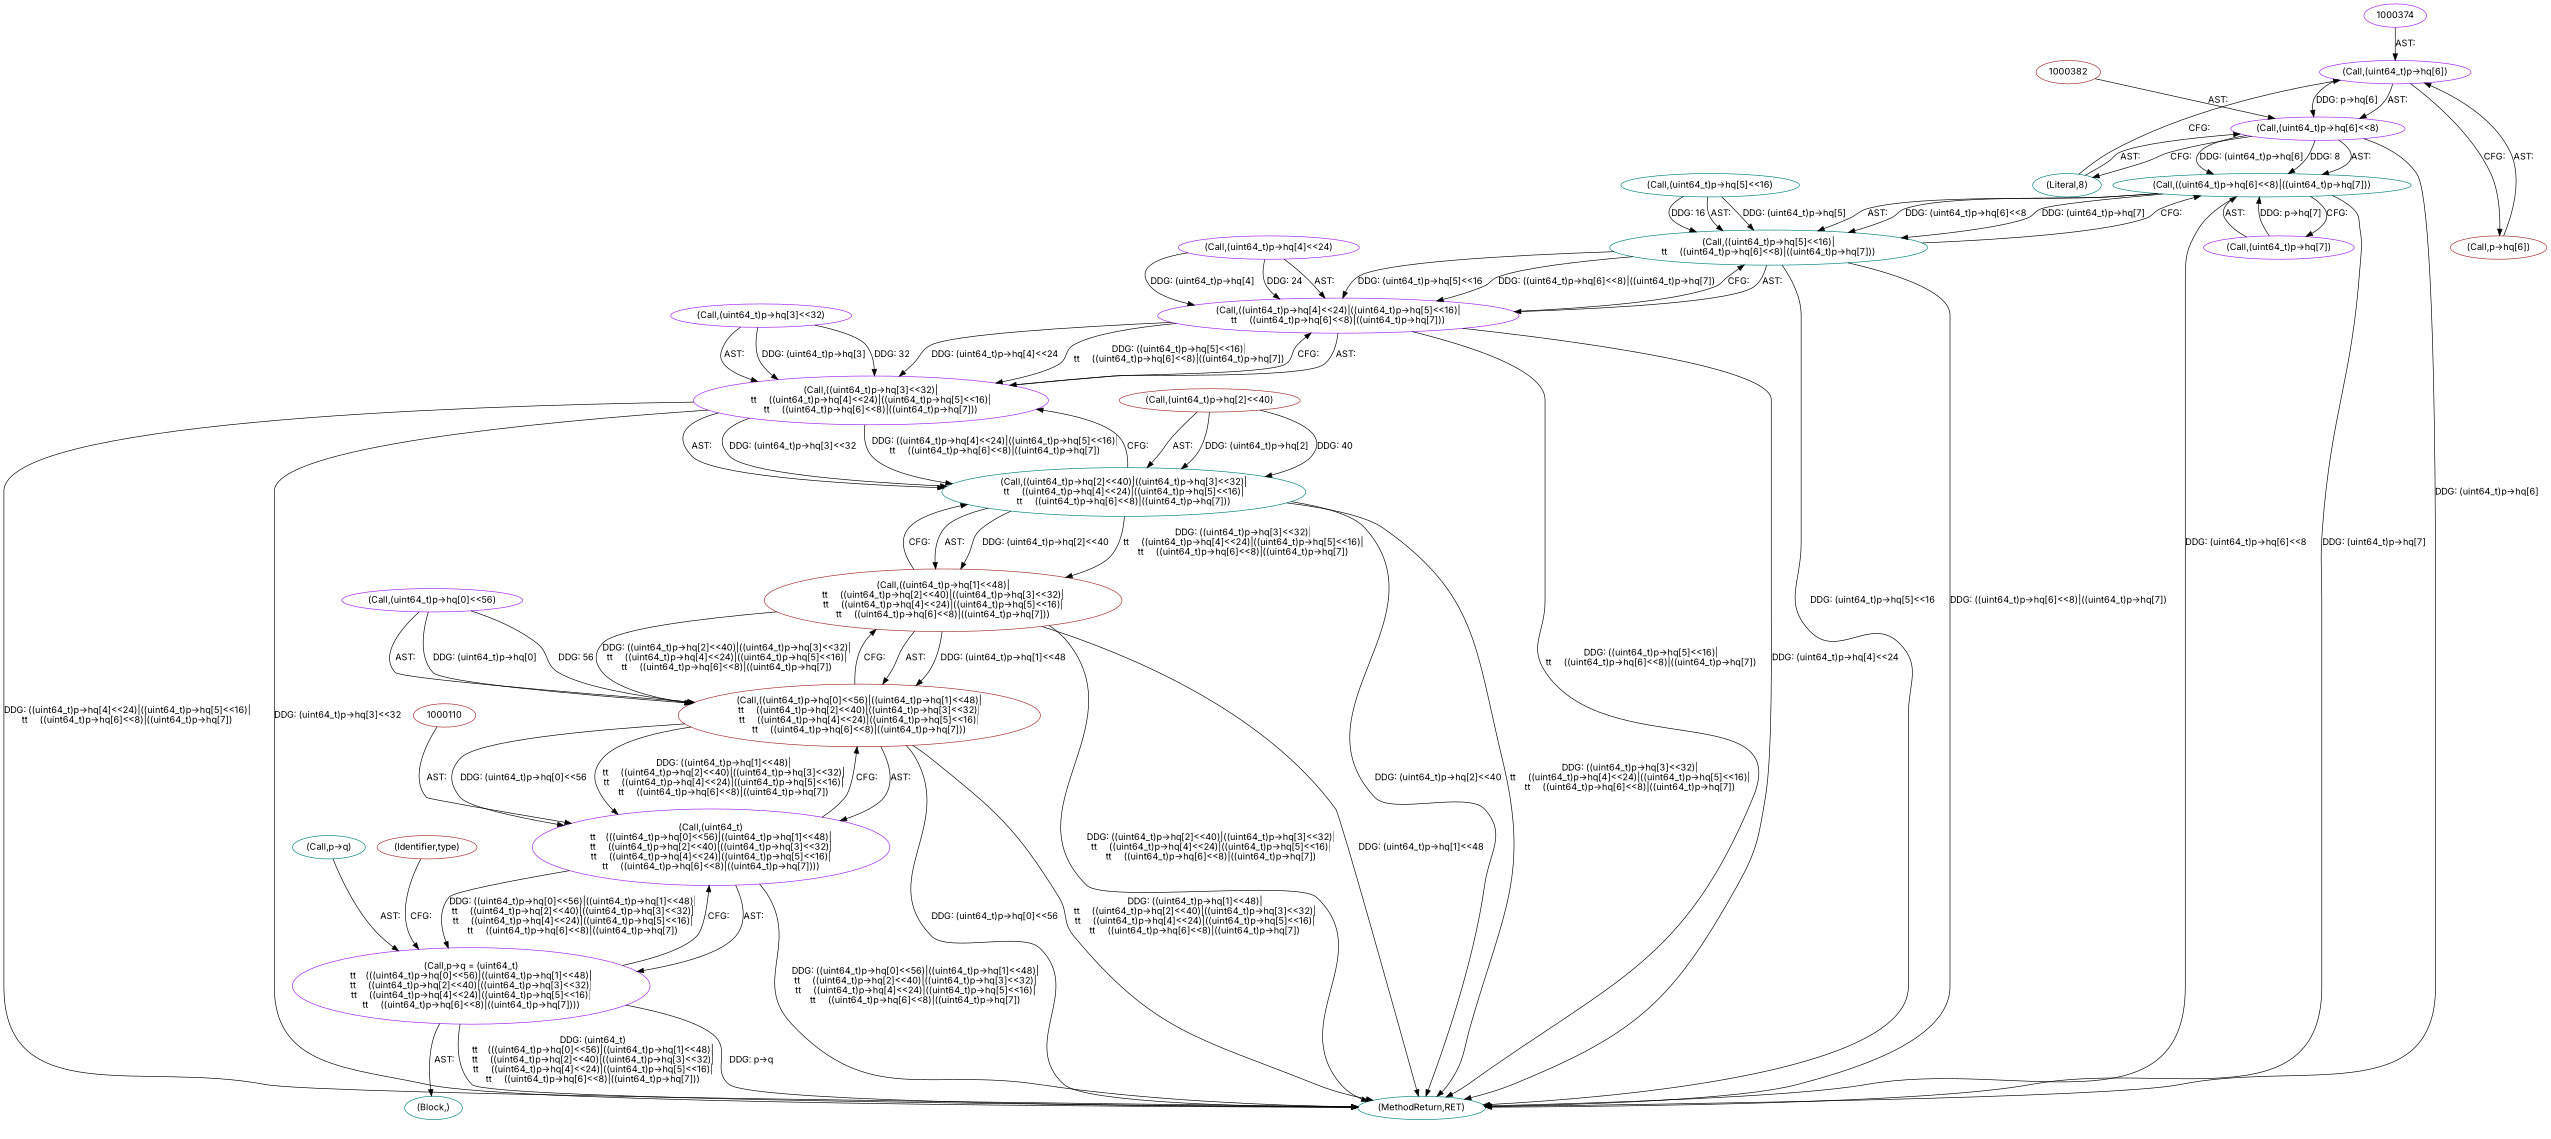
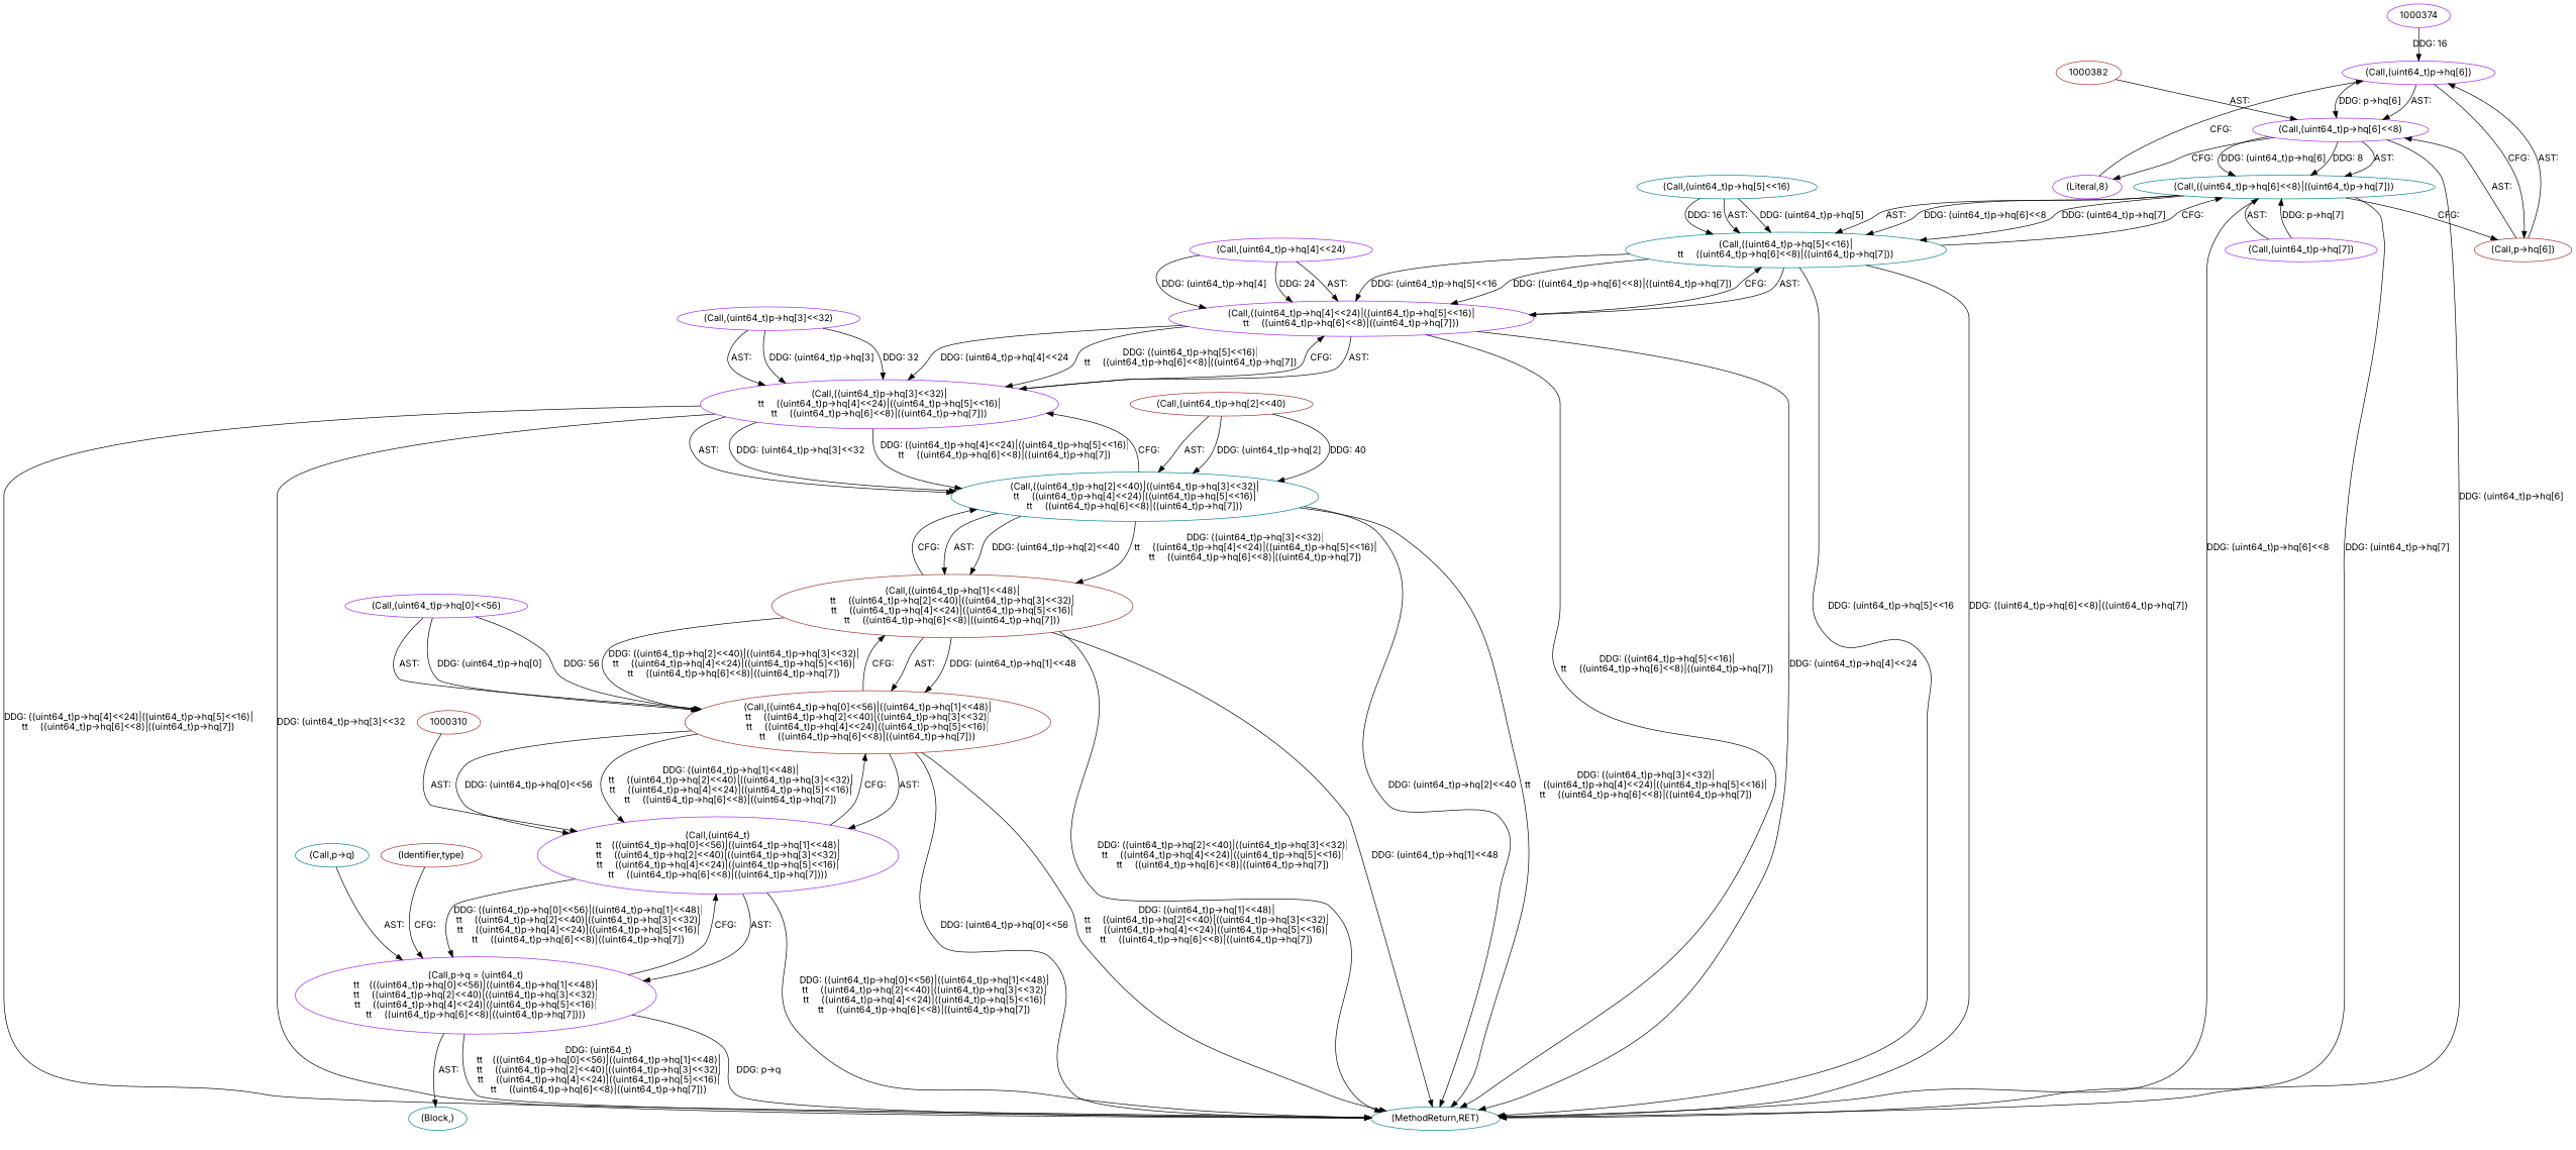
  digraph {
    fontname=Inter
    node [color=purple fontname=Inter]
    edge [fontname=Inter]
    n1 [label="(Call,(uint64_t)p->hq[6])"]
    n2 [label="(Call,(uint64_t)p->hq[6]<<8)"]
    n3 [color=brown label="(Call,p->hq[6])"]
    n4 [color=teal label="(MethodReturn,RET)"]
    n5 [color=teal label="(Call,((uint64_t)p->hq[6]<<8)|((uint64_t)p->hq[7]))"]
-   n6 [color=teal label="(Literal,8)"]
+   n6 [label="(Literal,8)"]
    n7 [color=teal label="(Call,((uint64_t)p->hq[5]<<16)|\n\t\t     ((uint64_t)p->hq[6]<<8)|((uint64_t)p->hq[7]))"]
    n8 [label="(Call,(uint64_t)p->hq[7])"]
    n9 [label="(Call,((uint64_t)p->hq[4]<<24)|((uint64_t)p->hq[5]<<16)|\n\t\t     ((uint64_t)p->hq[6]<<8)|((uint64_t)p->hq[7]))"]
    n10 [label="(Call,((uint64_t)p->hq[3]<<32)|\n\t\t     ((uint64_t)p->hq[4]<<24)|((uint64_t)p->hq[5]<<16)|\n\t\t     ((uint64_t)p->hq[6]<<8)|((uint64_t)p->hq[7]))"]
    n11 [color=teal label="(Call,((uint64_t)p->hq[2]<<40)|((uint64_t)p->hq[3]<<32)|\n\t\t     ((uint64_t)p->hq[4]<<24)|((uint64_t)p->hq[5]<<16)|\n\t\t     ((uint64_t)p->hq[6]<<8)|((uint64_t)p->hq[7]))"]
    n12 [color=brown label="(Call,((uint64_t)p->hq[1]<<48)|\n\t\t     ((uint64_t)p->hq[2]<<40)|((uint64_t)p->hq[3]<<32)|\n\t\t     ((uint64_t)p->hq[4]<<24)|((uint64_t)p->hq[5]<<16)|\n\t\t     ((uint64_t)p->hq[6]<<8)|((uint64_t)p->hq[7]))"]
    n13 [color=brown label="(Call,((uint64_t)p->hq[0]<<56)|((uint64_t)p->hq[1]<<48)|\n\t\t     ((uint64_t)p->hq[2]<<40)|((uint64_t)p->hq[3]<<32)|\n\t\t     ((uint64_t)p->hq[4]<<24)|((uint64_t)p->hq[5]<<16)|\n\t\t     ((uint64_t)p->hq[6]<<8)|((uint64_t)p->hq[7]))"]
    n14 [label="(Call,(uint64_t)\n\t\t    (((uint64_t)p->hq[0]<<56)|((uint64_t)p->hq[1]<<48)|\n\t\t     ((uint64_t)p->hq[2]<<40)|((uint64_t)p->hq[3]<<32)|\n\t\t     ((uint64_t)p->hq[4]<<24)|((uint64_t)p->hq[5]<<16)|\n\t\t     ((uint64_t)p->hq[6]<<8)|((uint64_t)p->hq[7])))"]
    n15 [label="(Call,p->q = (uint64_t)\n\t\t    (((uint64_t)p->hq[0]<<56)|((uint64_t)p->hq[1]<<48)|\n\t\t     ((uint64_t)p->hq[2]<<40)|((uint64_t)p->hq[3]<<32)|\n\t\t     ((uint64_t)p->hq[4]<<24)|((uint64_t)p->hq[5]<<16)|\n\t\t     ((uint64_t)p->hq[6]<<8)|((uint64_t)p->hq[7])))"]
    n16 [color=teal label="(Block,)"]
    n17 [label="(Call,(uint64_t)p->hq[4]<<24)"]
    n18 [color=brown label="(Identifier,type)"]
    n19 [label="(Call,(uint64_t)p->hq[0]<<56)"]
    n20 [color=brown label="(Call,(uint64_t)p->hq[2]<<40)"]
    n21 [color=teal label="(Call,p->q)"]
    n22 [color=teal label="(Call,(uint64_t)p->hq[5]<<16)"]
    n23 [label="(Call,(uint64_t)p->hq[3]<<32)"]
    1000374
    1000382 [color=brown]
-   1000310 [color=brown label=1000110]
+   1000310 [color=brown]
    n1 -> n2 [label="AST: "]
    n1 -> n2 [label="DDG: p->hq[6]"]
    n1 -> n3 [label="CFG: "]
    n2 -> n4 [label="DDG: (uint64_t)p->hq[6]"]
    n2 -> n5 [label="AST: "]
    n2 -> n5 [label="DDG: (uint64_t)p->hq[6]"]
    n2 -> n5 [label="DDG: 8"]
    n2 -> n6 [label="CFG: "]
    n3 -> n1 [label="AST: "]
    n5 -> n4 [label="DDG: (uint64_t)p->hq[6]<<8"]
    n5 -> n4 [label="DDG: (uint64_t)p->hq[7]"]
    n5 -> n7 [label="AST: "]
    n5 -> n7 [label="DDG: (uint64_t)p->hq[6]<<8"]
    n5 -> n7 [label="DDG: (uint64_t)p->hq[7]"]
-   n5 -> n8 [label="CFG: "]
+   n5 -> n3 [label="CFG: "]
    n6 -> n1 [label="CFG: "]
-   n6 -> n2 [label="AST: "]
+   n3 -> n2 [label="AST: "]
    n7 -> n4 [label="DDG: (uint64_t)p->hq[5]<<16"]
    n7 -> n4 [label="DDG: ((uint64_t)p->hq[6]<<8)|((uint64_t)p->hq[7])"]
    n7 -> n5 [label="CFG: "]
    n7 -> n9 [label="AST: "]
    n7 -> n9 [label="DDG: (uint64_t)p->hq[5]<<16"]
    n7 -> n9 [label="DDG: ((uint64_t)p->hq[6]<<8)|((uint64_t)p->hq[7])"]
    n8 -> n5 [label="AST: "]
    n8 -> n5 [label="DDG: p->hq[7]"]
    n9 -> n4 [label="DDG: ((uint64_t)p->hq[5]<<16)|\n\t\t     ((uint64_t)p->hq[6]<<8)|((uint64_t)p->hq[7])"]
    n9 -> n4 [label="DDG: (uint64_t)p->hq[4]<<24"]
    n9 -> n7 [label="CFG: "]
    n9 -> n10 [label="AST: "]
    n9 -> n10 [label="DDG: (uint64_t)p->hq[4]<<24"]
    n9 -> n10 [label="DDG: ((uint64_t)p->hq[5]<<16)|\n\t\t     ((uint64_t)p->hq[6]<<8)|((uint64_t)p->hq[7])"]
    n10 -> n4 [label="DDG: ((uint64_t)p->hq[4]<<24)|((uint64_t)p->hq[5]<<16)|\n\t\t     ((uint64_t)p->hq[6]<<8)|((uint64_t)p->hq[7])"]
    n10 -> n4 [label="DDG: (uint64_t)p->hq[3]<<32"]
    n10 -> n9 [label="CFG: "]
    n10 -> n11 [label="AST: "]
    n10 -> n11 [label="DDG: (uint64_t)p->hq[3]<<32"]
    n10 -> n11 [label="DDG: ((uint64_t)p->hq[4]<<24)|((uint64_t)p->hq[5]<<16)|\n\t\t     ((uint64_t)p->hq[6]<<8)|((uint64_t)p->hq[7])"]
    n11 -> n4 [label="DDG: (uint64_t)p->hq[2]<<40"]
    n11 -> n4 [label="DDG: ((uint64_t)p->hq[3]<<32)|\n\t\t     ((uint64_t)p->hq[4]<<24)|((uint64_t)p->hq[5]<<16)|\n\t\t     ((uint64_t)p->hq[6]<<8)|((uint64_t)p->hq[7])"]
    n11 -> n10 [label="CFG: "]
    n11 -> n12 [label="AST: "]
    n11 -> n12 [label="DDG: (uint64_t)p->hq[2]<<40"]
    n11 -> n12 [label="DDG: ((uint64_t)p->hq[3]<<32)|\n\t\t     ((uint64_t)p->hq[4]<<24)|((uint64_t)p->hq[5]<<16)|\n\t\t     ((uint64_t)p->hq[6]<<8)|((uint64_t)p->hq[7])"]
    n12 -> n4 [label="DDG: ((uint64_t)p->hq[2]<<40)|((uint64_t)p->hq[3]<<32)|\n\t\t     ((uint64_t)p->hq[4]<<24)|((uint64_t)p->hq[5]<<16)|\n\t\t     ((uint64_t)p->hq[6]<<8)|((uint64_t)p->hq[7])"]
    n12 -> n4 [label="DDG: (uint64_t)p->hq[1]<<48"]
    n12 -> n11 [label="CFG: "]
    n12 -> n13 [label="AST: "]
    n12 -> n13 [label="DDG: (uint64_t)p->hq[1]<<48"]
    n12 -> n13 [label="DDG: ((uint64_t)p->hq[2]<<40)|((uint64_t)p->hq[3]<<32)|\n\t\t     ((uint64_t)p->hq[4]<<24)|((uint64_t)p->hq[5]<<16)|\n\t\t     ((uint64_t)p->hq[6]<<8)|((uint64_t)p->hq[7])"]
    n13 -> n4 [label="DDG: (uint64_t)p->hq[0]<<56"]
    n13 -> n4 [label="DDG: ((uint64_t)p->hq[1]<<48)|\n\t\t     ((uint64_t)p->hq[2]<<40)|((uint64_t)p->hq[3]<<32)|\n\t\t     ((uint64_t)p->hq[4]<<24)|((uint64_t)p->hq[5]<<16)|\n\t\t     ((uint64_t)p->hq[6]<<8)|((uint64_t)p->hq[7])"]
    n13 -> n12 [label="CFG: "]
    n13 -> n14 [label="AST: "]
    n13 -> n14 [label="DDG: (uint64_t)p->hq[0]<<56"]
    n13 -> n14 [label="DDG: ((uint64_t)p->hq[1]<<48)|\n\t\t     ((uint64_t)p->hq[2]<<40)|((uint64_t)p->hq[3]<<32)|\n\t\t     ((uint64_t)p->hq[4]<<24)|((uint64_t)p->hq[5]<<16)|\n\t\t     ((uint64_t)p->hq[6]<<8)|((uint64_t)p->hq[7])"]
    n14 -> n4 [label="DDG: ((uint64_t)p->hq[0]<<56)|((uint64_t)p->hq[1]<<48)|\n\t\t     ((uint64_t)p->hq[2]<<40)|((uint64_t)p->hq[3]<<32)|\n\t\t     ((uint64_t)p->hq[4]<<24)|((uint64_t)p->hq[5]<<16)|\n\t\t     ((uint64_t)p->hq[6]<<8)|((uint64_t)p->hq[7])"]
    n14 -> n13 [label="CFG: "]
    n14 -> n15 [label="AST: "]
    n14 -> n15 [label="DDG: ((uint64_t)p->hq[0]<<56)|((uint64_t)p->hq[1]<<48)|\n\t\t     ((uint64_t)p->hq[2]<<40)|((uint64_t)p->hq[3]<<32)|\n\t\t     ((uint64_t)p->hq[4]<<24)|((uint64_t)p->hq[5]<<16)|\n\t\t     ((uint64_t)p->hq[6]<<8)|((uint64_t)p->hq[7])"]
    n15 -> n4 [label="DDG: (uint64_t)\n\t\t    (((uint64_t)p->hq[0]<<56)|((uint64_t)p->hq[1]<<48)|\n\t\t     ((uint64_t)p->hq[2]<<40)|((uint64_t)p->hq[3]<<32)|\n\t\t     ((uint64_t)p->hq[4]<<24)|((uint64_t)p->hq[5]<<16)|\n\t\t     ((uint64_t)p->hq[6]<<8)|((uint64_t)p->hq[7]))"]
    n15 -> n4 [label="DDG: p->q"]
    n15 -> n14 [label="CFG: "]
    n15 -> n16 [label="AST: "]
    n17 -> n9 [label="AST: "]
    n17 -> n9 [label="DDG: (uint64_t)p->hq[4]"]
    n17 -> n9 [label="DDG: 24"]
    n18 -> n15 [label="CFG: "]
    n19 -> n13 [label="AST: "]
    n19 -> n13 [label="DDG: (uint64_t)p->hq[0]"]
    n19 -> n13 [label="DDG: 56"]
    n20 -> n11 [label="AST: "]
    n20 -> n11 [label="DDG: (uint64_t)p->hq[2]"]
    n20 -> n11 [label="DDG: 40"]
    n21 -> n15 [label="AST: "]
    n22 -> n7 [label="AST: "]
    n22 -> n7 [label="DDG: (uint64_t)p->hq[5]"]
    n22 -> n7 [label="DDG: 16"]
    n23 -> n10 [label="AST: "]
    n23 -> n10 [label="DDG: (uint64_t)p->hq[3]"]
    n23 -> n10 [label="DDG: 32"]
-   1000374 -> n1 [label="AST: "]
+   1000374 -> n1 [label="DDG: 16"]
    1000382 -> n2 [label="AST: "]
    1000310 -> n14 [label="AST: "]
  }
